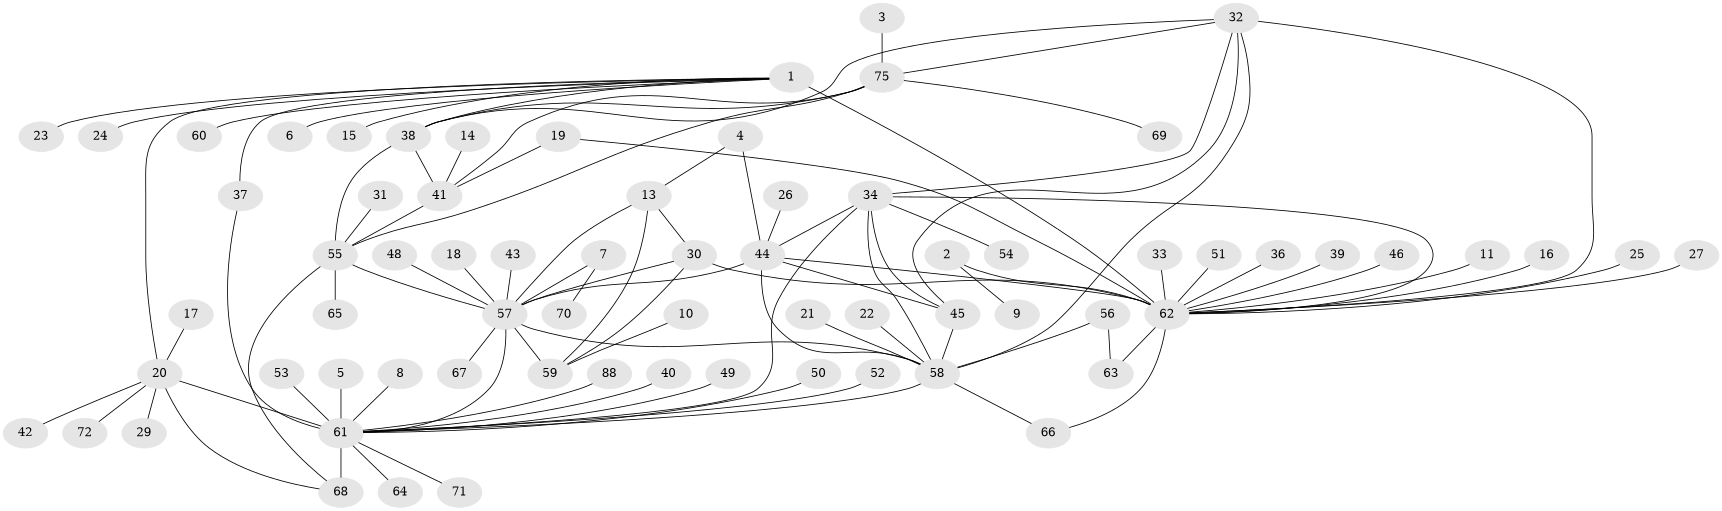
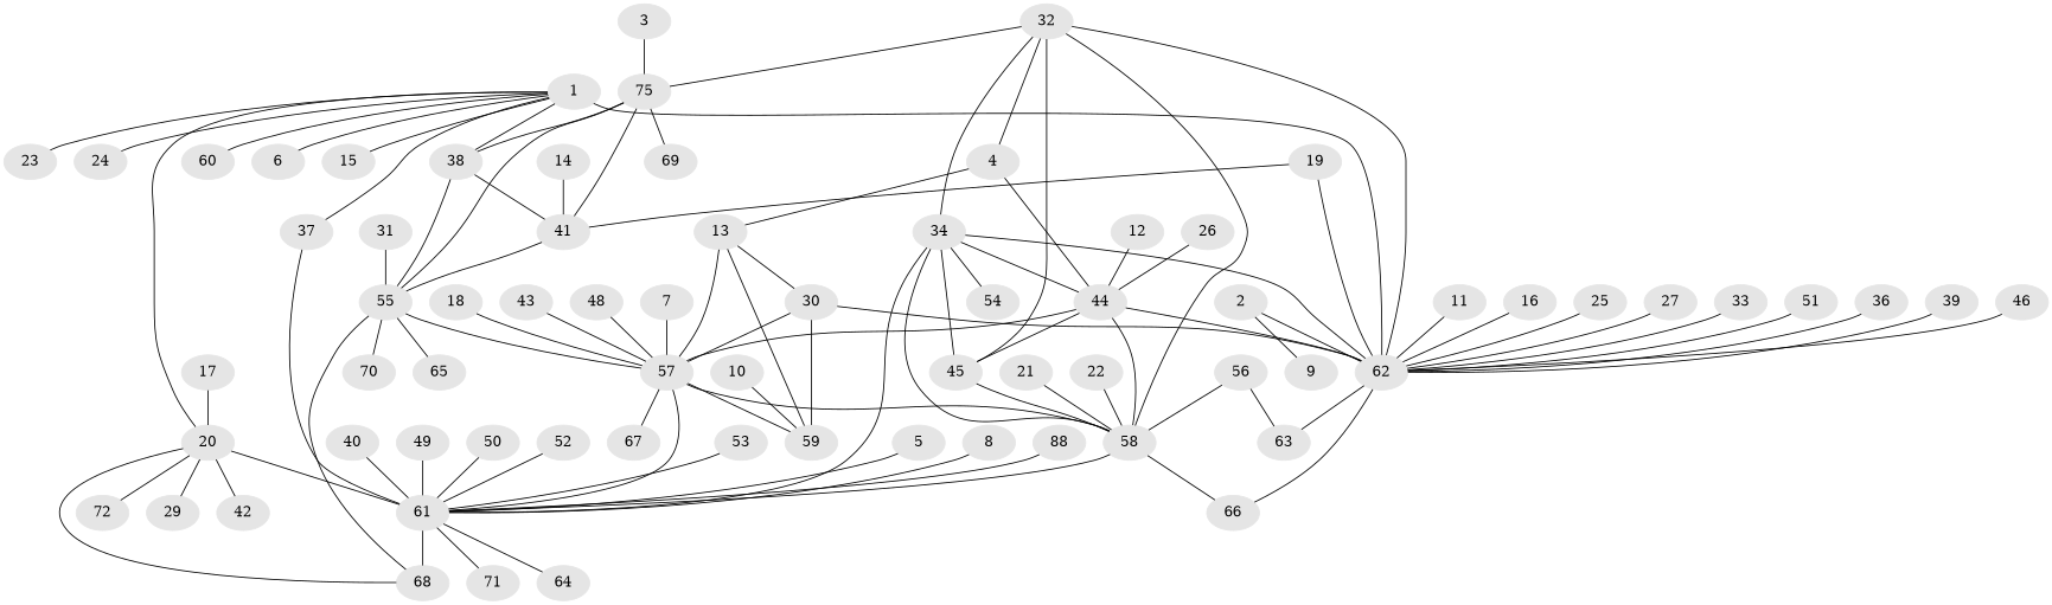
  graph {
    node [color=gray90 style=filled]
    edge [weight=1.0]
    1
    6
    15
    20
    23
    24
    37
    38
    60
    62
    61
    29
    42
    68
    72
    41
    55
    63
    66
    2
    9
    n22 [label=75]
    3
    69
    4
    13
    44
    57
    59
    30
    5
    64
    71
    7
    58
    67
    8
    10
    11
+   12
    45
    14
    16
    17
    18
    19
    21
    22
    25
    26
    27
    n52 [label=88]
    31
    65
    70
    32
    34
    54
    33
    51
    36
    39
    40
    43
    46
    48
    49
    50
    52
    53
    56
    1 -- 6
    1 -- 15
    1 -- 20
    1 -- 23
    1 -- 24
    1 -- 37
    1 -- 38
    1 -- 60
    1 -- 62 [weight=12.0]
    20 -- 61 [weight=5.0]
    20 -- 29
    20 -- 42
    20 -- 68
    20 -- 72
    37 -- 61
    38 -- 41
    38 -- 55 [weight=4.0]
    62 -- 63
    62 -- 66
    61 -- 68 [weight=5.0]
    61 -- 64
    61 -- 71
    41 -- 55 [weight=4.0]
    55 -- 68
    55 -- 57
    55 -- 65
-   7 -- 70
+   55 -- 70
    2 -- 62
    2 -- 9
    n22 -- 38
    n22 -- 41
    n22 -- 55 [weight=4.0]
    n22 -- 69
    3 -- n22
    4 -- 13
    4 -- 44 [weight=2.0]
    13 -- 57 [weight=4.0]
    13 -- 59
    13 -- 30
    44 -- 62
    44 -- 57
    44 -- 58 [weight=2.0]
    44 -- 45 [weight=4.0]
    57 -- 61
    57 -- 59 [weight=4.0]
    57 -- 58
    57 -- 67
    30 -- 62
    30 -- 57 [weight=4.0]
    30 -- 59
    5 -- 61
    7 -- 57
    58 -- 61
    58 -- 66
    8 -- 61
    10 -- 59
    11 -- 62
+   12 -- 44
    45 -- 58 [weight=2.0]
    14 -- 41
    16 -- 62
    17 -- 20
    18 -- 57
    19 -- 62
    19 -- 41 [weight=2.0]
    21 -- 58
    22 -- 58
    25 -- 62
    26 -- 44
    27 -- 62
    n52 -- 61
    31 -- 55
-   32 -- 38
+   32 -- 4
    32 -- 62
    32 -- n22
    32 -- 58
    32 -- 45 [weight=2.0]
    32 -- 34
    34 -- 62
    34 -- 61
    34 -- 44 [weight=2.0]
    34 -- 58
    34 -- 45 [weight=2.0]
    34 -- 54
    33 -- 62
    51 -- 62
    36 -- 62
    39 -- 62
    40 -- 61
    43 -- 57
    46 -- 62
    48 -- 57
    49 -- 61
    50 -- 61
    52 -- 61
    53 -- 61
    56 -- 63
    56 -- 58
  }
